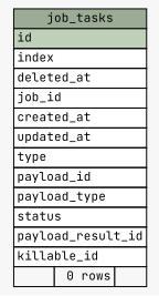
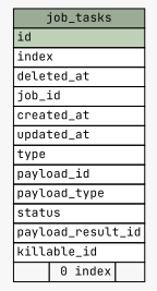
  digraph {
    bgcolor="#f7f7f7"
    fontname="JetBrains Mono"
    fontsize=11
    nodesep=0.18
    rankdir=RL
    ranksep=0.46
-   n1 [fontname="JetBrains Mono" fontsize=11 label=<     <TABLE BORDER="0" CELLBORDER="1" CELLSPACING="0" BGCOLOR="#ffffff">       <TR><TD COLSPAN="3" BGCOLOR="#9bab96" ALIGN="CENTER">job_tasks</TD></TR>       <TR><TD PORT="id" COLSPAN="3" BGCOLOR="#bed1b8" ALIGN="LEFT">id</TD></TR>       <TR><TD PORT="index" COLSPAN="3" ALIGN="LEFT">index</TD></TR>       <TR><TD PORT="deleted_at" COLSPAN="3" ALIGN="LEFT">deleted_at</TD></TR>       <TR><TD PORT="job_id" COLSPAN="3" ALIGN="LEFT">job_id</TD></TR>       <TR><TD PORT="created_at" COLSPAN="3" ALIGN="LEFT">created_at</TD></TR>       <TR><TD PORT="updated_at" COLSPAN="3" ALIGN="LEFT">updated_at</TD></TR>       <TR><TD PORT="type" COLSPAN="3" ALIGN="LEFT">type</TD></TR>       <TR><TD PORT="payload_id" COLSPAN="3" ALIGN="LEFT">payload_id</TD></TR>       <TR><TD PORT="payload_type" COLSPAN="3" ALIGN="LEFT">payload_type</TD></TR>       <TR><TD PORT="status" COLSPAN="3" ALIGN="LEFT">status</TD></TR>       <TR><TD PORT="payload_result_id" COLSPAN="3" ALIGN="LEFT">payload_result_id</TD></TR>       <TR><TD PORT="killable_id" COLSPAN="3" ALIGN="LEFT">killable_id</TD></TR>       <TR><TD ALIGN="LEFT" BGCOLOR="#f7f7f7">  </TD><TD ALIGN="RIGHT" BGCOLOR="#f7f7f7">0 rows</TD><TD ALIGN="RIGHT" BGCOLOR="#f7f7f7">  </TD></TR>     </TABLE>> shape=plaintext]
+   n1 [fontname="JetBrains Mono" fontsize=11 label=<     <TABLE BORDER="0" CELLBORDER="1" CELLSPACING="0" BGCOLOR="#ffffff">       <TR><TD COLSPAN="3" BGCOLOR="#9bab96" ALIGN="CENTER">job_tasks</TD></TR>       <TR><TD PORT="id" COLSPAN="3" BGCOLOR="#bed1b8" ALIGN="LEFT">id</TD></TR>       <TR><TD PORT="index" COLSPAN="3" ALIGN="LEFT">index</TD></TR>       <TR><TD PORT="deleted_at" COLSPAN="3" ALIGN="LEFT">deleted_at</TD></TR>       <TR><TD PORT="job_id" COLSPAN="3" ALIGN="LEFT">job_id</TD></TR>       <TR><TD PORT="created_at" COLSPAN="3" ALIGN="LEFT">created_at</TD></TR>       <TR><TD PORT="updated_at" COLSPAN="3" ALIGN="LEFT">updated_at</TD></TR>       <TR><TD PORT="type" COLSPAN="3" ALIGN="LEFT">type</TD></TR>       <TR><TD PORT="payload_id" COLSPAN="3" ALIGN="LEFT">payload_id</TD></TR>       <TR><TD PORT="payload_type" COLSPAN="3" ALIGN="LEFT">payload_type</TD></TR>       <TR><TD PORT="status" COLSPAN="3" ALIGN="LEFT">status</TD></TR>       <TR><TD PORT="payload_result_id" COLSPAN="3" ALIGN="LEFT">payload_result_id</TD></TR>       <TR><TD PORT="killable_id" COLSPAN="3" ALIGN="LEFT">killable_id</TD></TR>       <TR><TD ALIGN="LEFT" BGCOLOR="#f7f7f7">  </TD><TD ALIGN="RIGHT" BGCOLOR="#f7f7f7">0 index</TD><TD ALIGN="RIGHT" BGCOLOR="#f7f7f7">  </TD></TR>     </TABLE>> shape=plaintext]
  }
